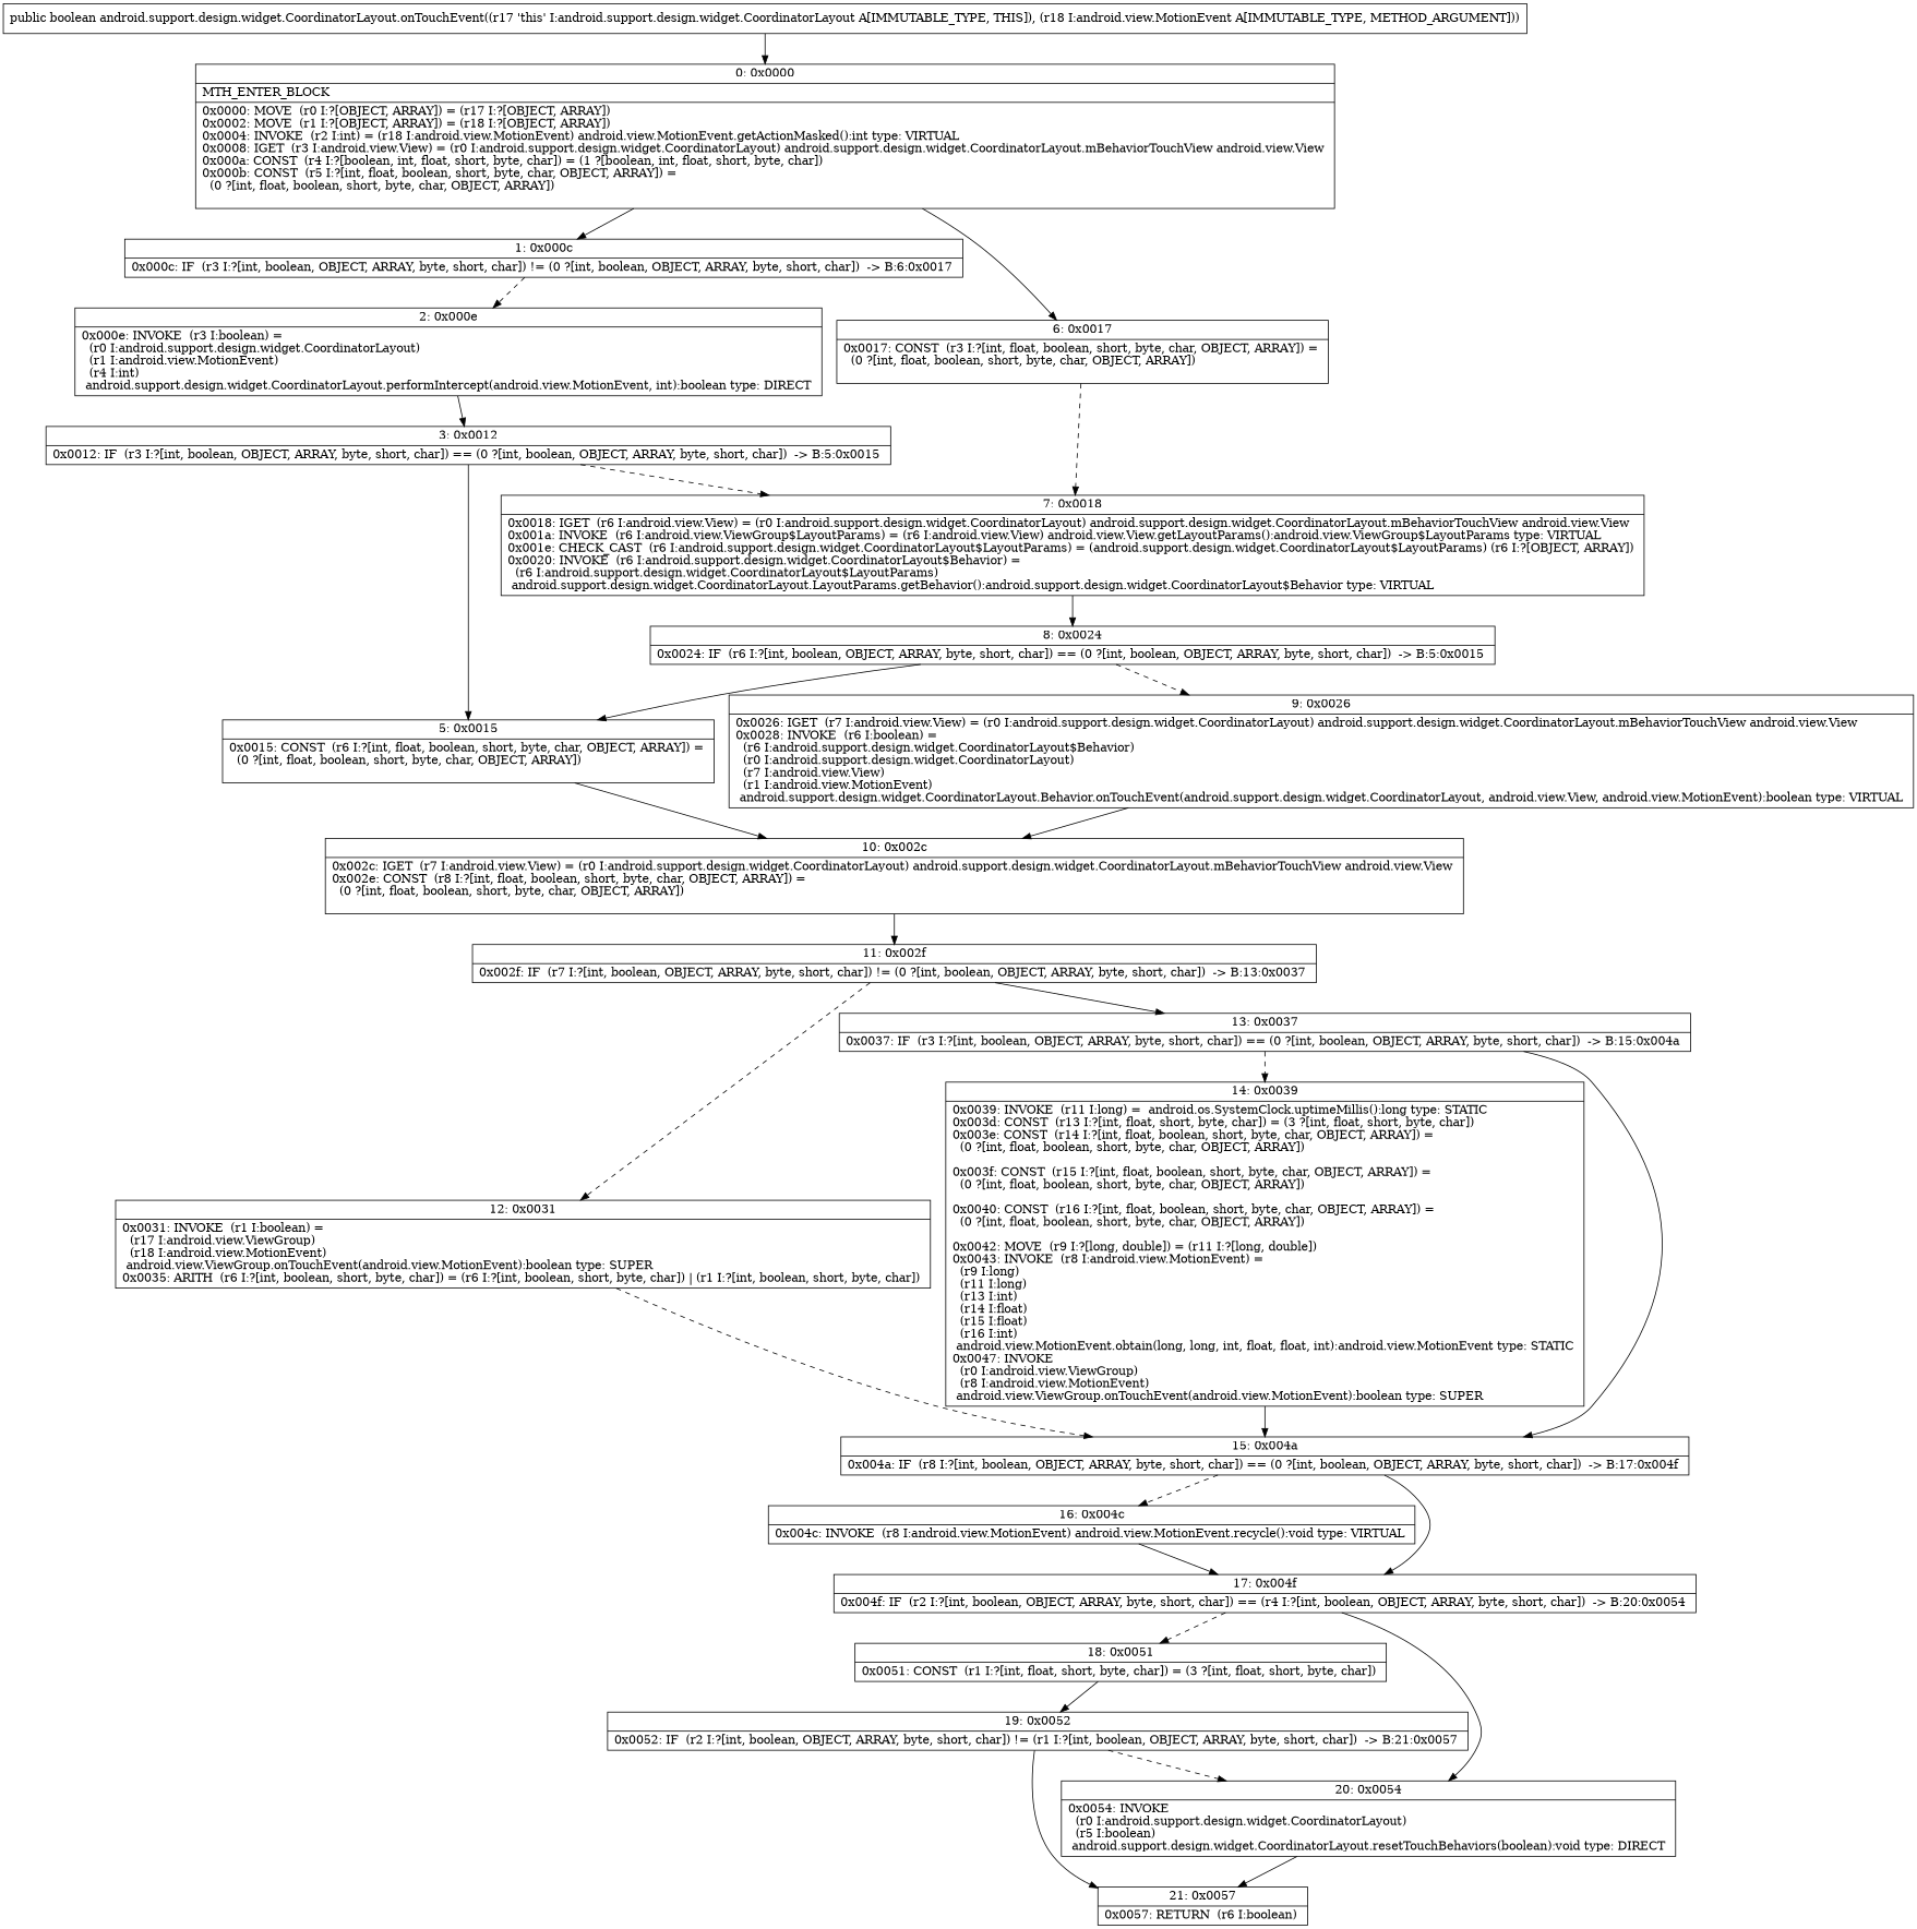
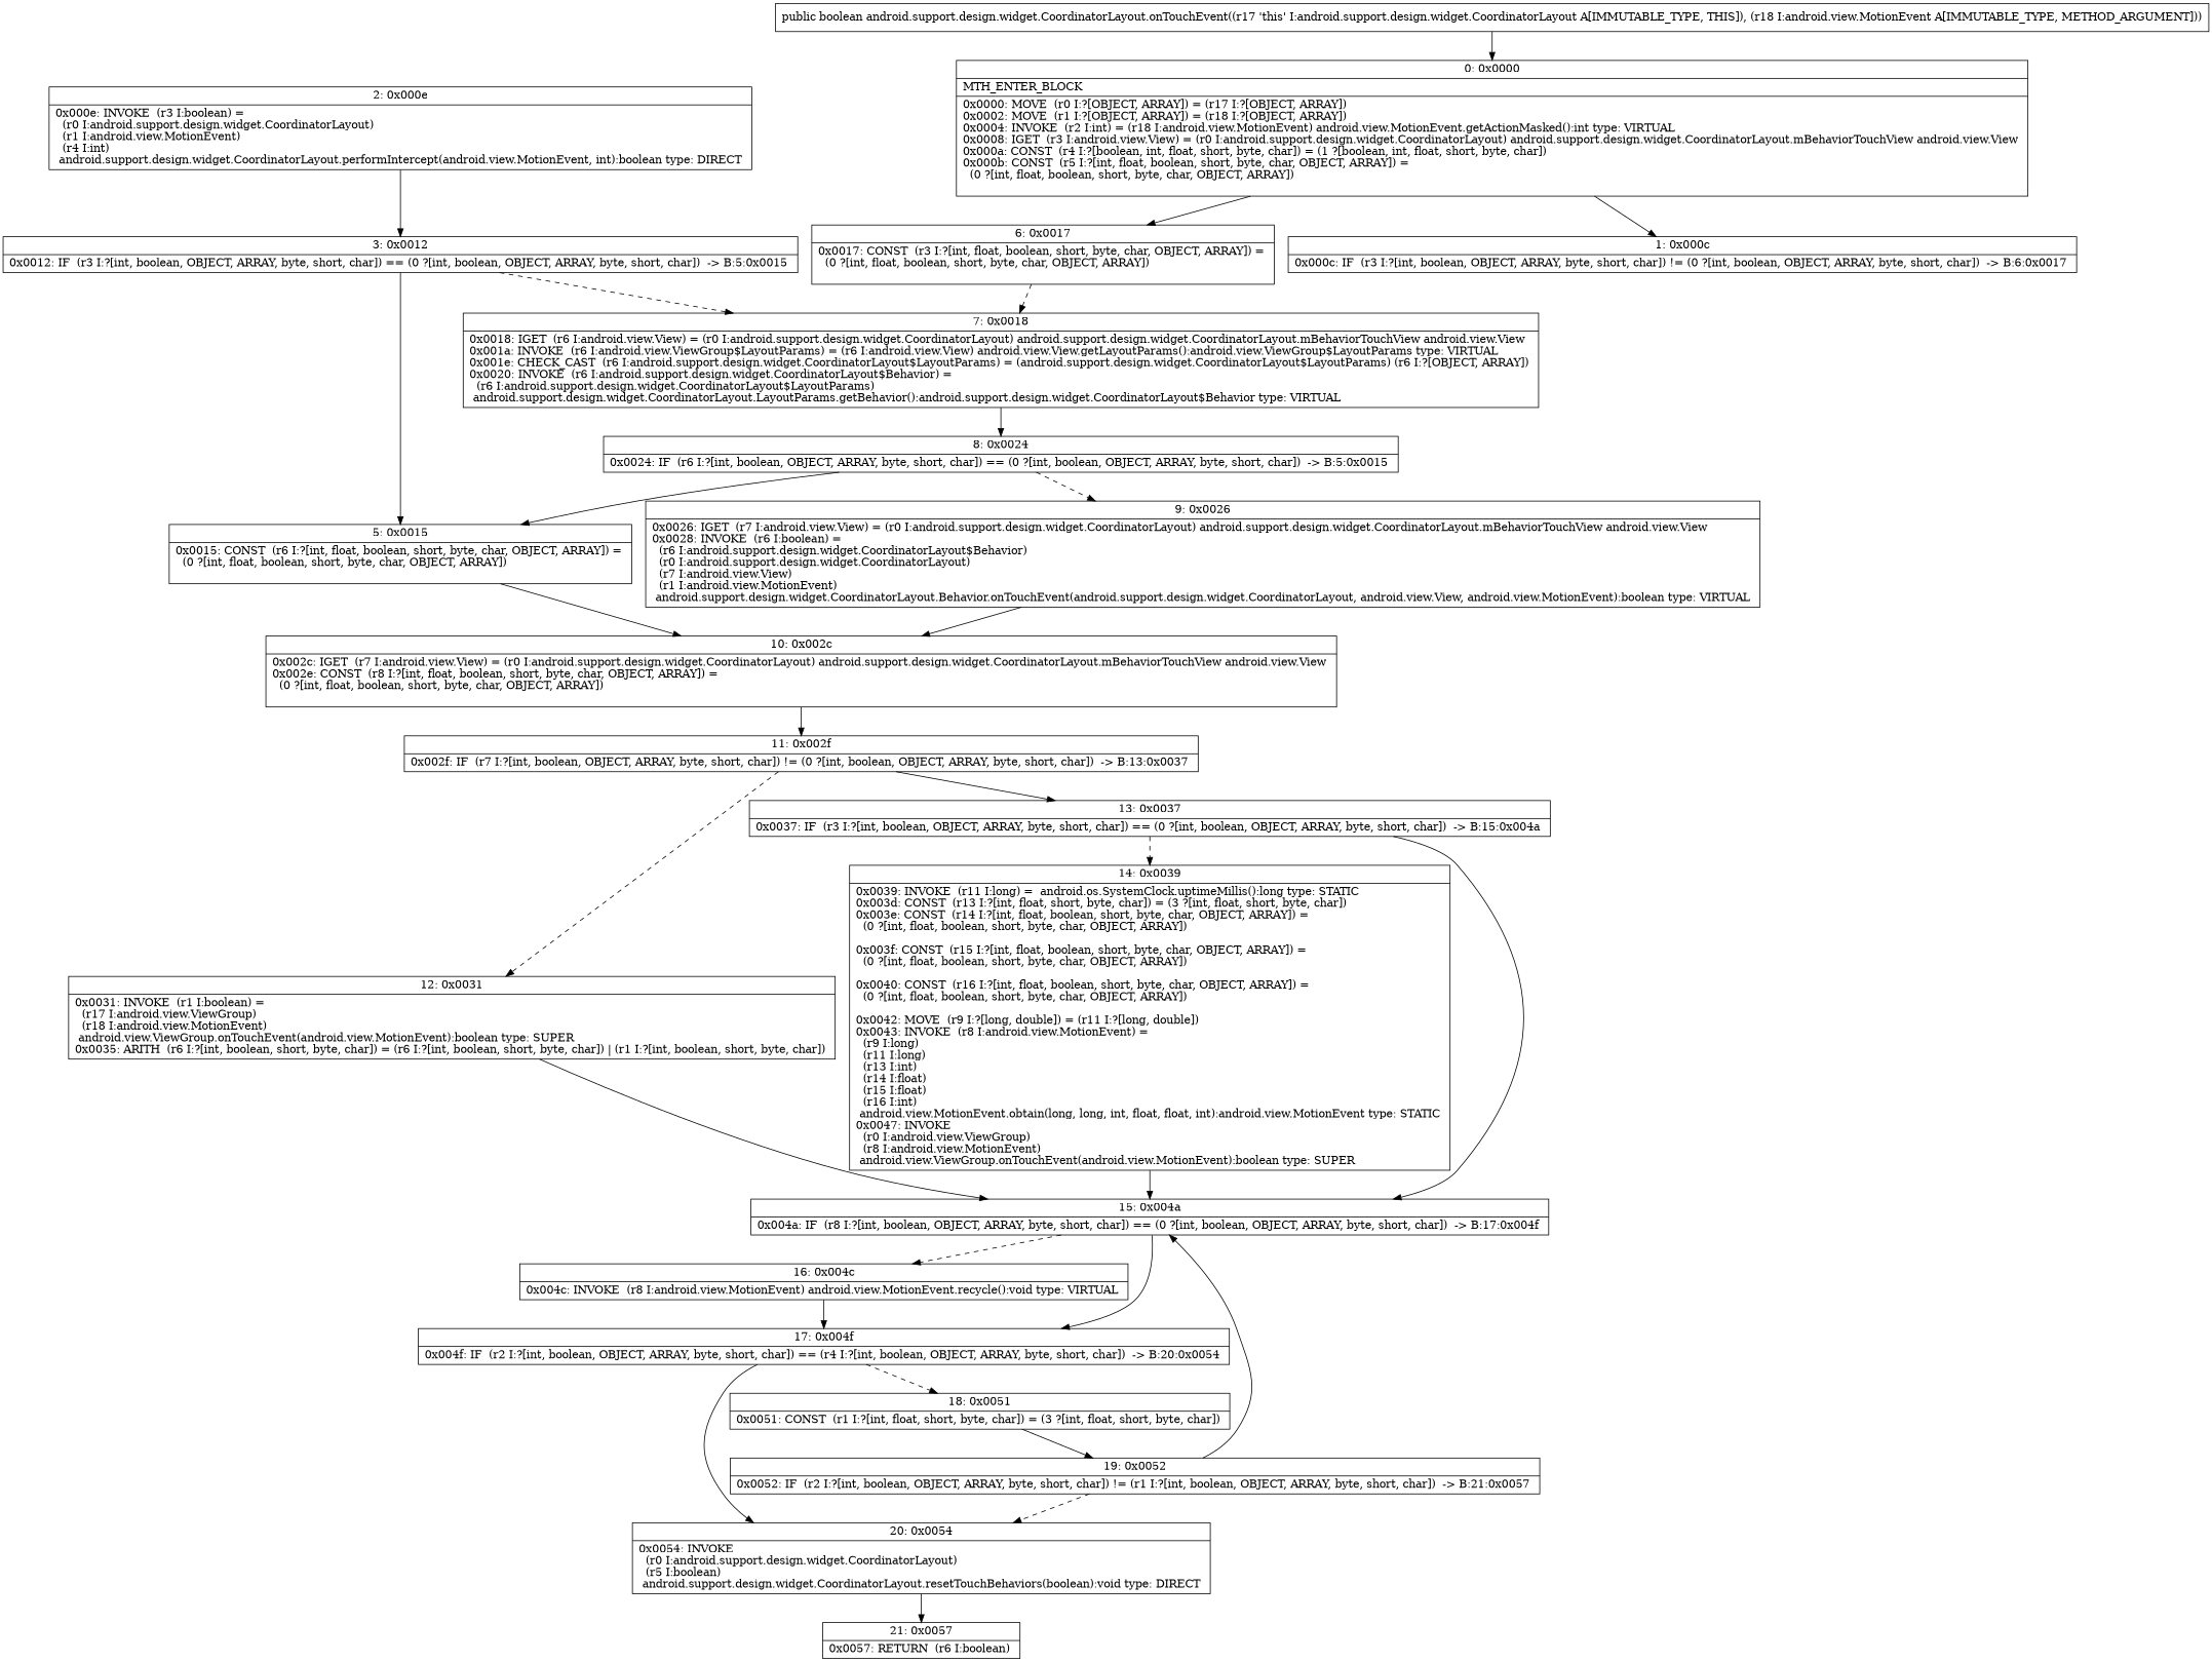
  digraph {
    node [shape=record]
    n1 [label="{0\:\ 0x0000|MTH_ENTER_BLOCK\l|0x0000: MOVE  (r0 I:?[OBJECT, ARRAY]) = (r17 I:?[OBJECT, ARRAY]) \l0x0002: MOVE  (r1 I:?[OBJECT, ARRAY]) = (r18 I:?[OBJECT, ARRAY]) \l0x0004: INVOKE  (r2 I:int) = (r18 I:android.view.MotionEvent) android.view.MotionEvent.getActionMasked():int type: VIRTUAL \l0x0008: IGET  (r3 I:android.view.View) = (r0 I:android.support.design.widget.CoordinatorLayout) android.support.design.widget.CoordinatorLayout.mBehaviorTouchView android.view.View \l0x000a: CONST  (r4 I:?[boolean, int, float, short, byte, char]) = (1 ?[boolean, int, float, short, byte, char]) \l0x000b: CONST  (r5 I:?[int, float, boolean, short, byte, char, OBJECT, ARRAY]) = \l  (0 ?[int, float, boolean, short, byte, char, OBJECT, ARRAY])\l \l}"]
    n2 [label="{1\:\ 0x000c|0x000c: IF  (r3 I:?[int, boolean, OBJECT, ARRAY, byte, short, char]) != (0 ?[int, boolean, OBJECT, ARRAY, byte, short, char])  \-\> B:6:0x0017 \l}"]
    n3 [label="{6\:\ 0x0017|0x0017: CONST  (r3 I:?[int, float, boolean, short, byte, char, OBJECT, ARRAY]) = \l  (0 ?[int, float, boolean, short, byte, char, OBJECT, ARRAY])\l \l}"]
    n4 [label="{2\:\ 0x000e|0x000e: INVOKE  (r3 I:boolean) = \l  (r0 I:android.support.design.widget.CoordinatorLayout)\l  (r1 I:android.view.MotionEvent)\l  (r4 I:int)\l android.support.design.widget.CoordinatorLayout.performIntercept(android.view.MotionEvent, int):boolean type: DIRECT \l}"]
    n5 [label="{3\:\ 0x0012|0x0012: IF  (r3 I:?[int, boolean, OBJECT, ARRAY, byte, short, char]) == (0 ?[int, boolean, OBJECT, ARRAY, byte, short, char])  \-\> B:5:0x0015 \l}"]
    n6 [label="{7\:\ 0x0018|0x0018: IGET  (r6 I:android.view.View) = (r0 I:android.support.design.widget.CoordinatorLayout) android.support.design.widget.CoordinatorLayout.mBehaviorTouchView android.view.View \l0x001a: INVOKE  (r6 I:android.view.ViewGroup$LayoutParams) = (r6 I:android.view.View) android.view.View.getLayoutParams():android.view.ViewGroup$LayoutParams type: VIRTUAL \l0x001e: CHECK_CAST  (r6 I:android.support.design.widget.CoordinatorLayout$LayoutParams) = (android.support.design.widget.CoordinatorLayout$LayoutParams) (r6 I:?[OBJECT, ARRAY]) \l0x0020: INVOKE  (r6 I:android.support.design.widget.CoordinatorLayout$Behavior) = \l  (r6 I:android.support.design.widget.CoordinatorLayout$LayoutParams)\l android.support.design.widget.CoordinatorLayout.LayoutParams.getBehavior():android.support.design.widget.CoordinatorLayout$Behavior type: VIRTUAL \l}"]
    n7 [label="{5\:\ 0x0015|0x0015: CONST  (r6 I:?[int, float, boolean, short, byte, char, OBJECT, ARRAY]) = \l  (0 ?[int, float, boolean, short, byte, char, OBJECT, ARRAY])\l \l}"]
    n8 [label="{10\:\ 0x002c|0x002c: IGET  (r7 I:android.view.View) = (r0 I:android.support.design.widget.CoordinatorLayout) android.support.design.widget.CoordinatorLayout.mBehaviorTouchView android.view.View \l0x002e: CONST  (r8 I:?[int, float, boolean, short, byte, char, OBJECT, ARRAY]) = \l  (0 ?[int, float, boolean, short, byte, char, OBJECT, ARRAY])\l \l}"]
    n9 [label="{8\:\ 0x0024|0x0024: IF  (r6 I:?[int, boolean, OBJECT, ARRAY, byte, short, char]) == (0 ?[int, boolean, OBJECT, ARRAY, byte, short, char])  \-\> B:5:0x0015 \l}"]
    n10 [label="{11\:\ 0x002f|0x002f: IF  (r7 I:?[int, boolean, OBJECT, ARRAY, byte, short, char]) != (0 ?[int, boolean, OBJECT, ARRAY, byte, short, char])  \-\> B:13:0x0037 \l}"]
    n11 [label="{9\:\ 0x0026|0x0026: IGET  (r7 I:android.view.View) = (r0 I:android.support.design.widget.CoordinatorLayout) android.support.design.widget.CoordinatorLayout.mBehaviorTouchView android.view.View \l0x0028: INVOKE  (r6 I:boolean) = \l  (r6 I:android.support.design.widget.CoordinatorLayout$Behavior)\l  (r0 I:android.support.design.widget.CoordinatorLayout)\l  (r7 I:android.view.View)\l  (r1 I:android.view.MotionEvent)\l android.support.design.widget.CoordinatorLayout.Behavior.onTouchEvent(android.support.design.widget.CoordinatorLayout, android.view.View, android.view.MotionEvent):boolean type: VIRTUAL \l}"]
    n12 [label="{12\:\ 0x0031|0x0031: INVOKE  (r1 I:boolean) = \l  (r17 I:android.view.ViewGroup)\l  (r18 I:android.view.MotionEvent)\l android.view.ViewGroup.onTouchEvent(android.view.MotionEvent):boolean type: SUPER \l0x0035: ARITH  (r6 I:?[int, boolean, short, byte, char]) = (r6 I:?[int, boolean, short, byte, char]) \| (r1 I:?[int, boolean, short, byte, char]) \l}"]
    n13 [label="{13\:\ 0x0037|0x0037: IF  (r3 I:?[int, boolean, OBJECT, ARRAY, byte, short, char]) == (0 ?[int, boolean, OBJECT, ARRAY, byte, short, char])  \-\> B:15:0x004a \l}"]
    n14 [label="{15\:\ 0x004a|0x004a: IF  (r8 I:?[int, boolean, OBJECT, ARRAY, byte, short, char]) == (0 ?[int, boolean, OBJECT, ARRAY, byte, short, char])  \-\> B:17:0x004f \l}"]
    n15 [label="{14\:\ 0x0039|0x0039: INVOKE  (r11 I:long) =  android.os.SystemClock.uptimeMillis():long type: STATIC \l0x003d: CONST  (r13 I:?[int, float, short, byte, char]) = (3 ?[int, float, short, byte, char]) \l0x003e: CONST  (r14 I:?[int, float, boolean, short, byte, char, OBJECT, ARRAY]) = \l  (0 ?[int, float, boolean, short, byte, char, OBJECT, ARRAY])\l \l0x003f: CONST  (r15 I:?[int, float, boolean, short, byte, char, OBJECT, ARRAY]) = \l  (0 ?[int, float, boolean, short, byte, char, OBJECT, ARRAY])\l \l0x0040: CONST  (r16 I:?[int, float, boolean, short, byte, char, OBJECT, ARRAY]) = \l  (0 ?[int, float, boolean, short, byte, char, OBJECT, ARRAY])\l \l0x0042: MOVE  (r9 I:?[long, double]) = (r11 I:?[long, double]) \l0x0043: INVOKE  (r8 I:android.view.MotionEvent) = \l  (r9 I:long)\l  (r11 I:long)\l  (r13 I:int)\l  (r14 I:float)\l  (r15 I:float)\l  (r16 I:int)\l android.view.MotionEvent.obtain(long, long, int, float, float, int):android.view.MotionEvent type: STATIC \l0x0047: INVOKE  \l  (r0 I:android.view.ViewGroup)\l  (r8 I:android.view.MotionEvent)\l android.view.ViewGroup.onTouchEvent(android.view.MotionEvent):boolean type: SUPER \l}"]
    n16 [label="{16\:\ 0x004c|0x004c: INVOKE  (r8 I:android.view.MotionEvent) android.view.MotionEvent.recycle():void type: VIRTUAL \l}"]
    n17 [label="{17\:\ 0x004f|0x004f: IF  (r2 I:?[int, boolean, OBJECT, ARRAY, byte, short, char]) == (r4 I:?[int, boolean, OBJECT, ARRAY, byte, short, char])  \-\> B:20:0x0054 \l}"]
    n18 [label="{18\:\ 0x0051|0x0051: CONST  (r1 I:?[int, float, short, byte, char]) = (3 ?[int, float, short, byte, char]) \l}"]
    n19 [label="{20\:\ 0x0054|0x0054: INVOKE  \l  (r0 I:android.support.design.widget.CoordinatorLayout)\l  (r5 I:boolean)\l android.support.design.widget.CoordinatorLayout.resetTouchBehaviors(boolean):void type: DIRECT \l}"]
    n20 [label="{19\:\ 0x0052|0x0052: IF  (r2 I:?[int, boolean, OBJECT, ARRAY, byte, short, char]) != (r1 I:?[int, boolean, OBJECT, ARRAY, byte, short, char])  \-\> B:21:0x0057 \l}"]
    n21 [label="{21\:\ 0x0057|0x0057: RETURN  (r6 I:boolean) \l}"]
    n22 [label="{public boolean android.support.design.widget.CoordinatorLayout.onTouchEvent((r17 'this' I:android.support.design.widget.CoordinatorLayout A[IMMUTABLE_TYPE, THIS]), (r18 I:android.view.MotionEvent A[IMMUTABLE_TYPE, METHOD_ARGUMENT])) }"]
    n1 -> n2
    n1 -> n3
-   n2 -> n4 [style=dashed]
    n3 -> n6 [style=dashed]
    n4 -> n5
    n5 -> n6 [style=dashed]
    n5 -> n7
    n6 -> n9
    n7 -> n8
    n8 -> n10
    n9 -> n7
    n9 -> n11 [style=dashed]
    n10 -> n12 [style=dashed]
    n10 -> n13
    n11 -> n8
-   n12 -> n14 [style=dashed]
+   n12 -> n14
    n13 -> n14
    n13 -> n15 [style=dashed]
    n14 -> n16 [style=dashed]
    n14 -> n17
    n15 -> n14
    n16 -> n17
    n17 -> n18 [style=dashed]
    n17 -> n19
    n18 -> n20
    n19 -> n21
    n20 -> n19 [style=dashed]
-   n20 -> n21
+   n20 -> n14
    n22 -> n1
  }
